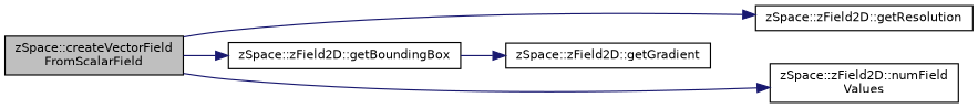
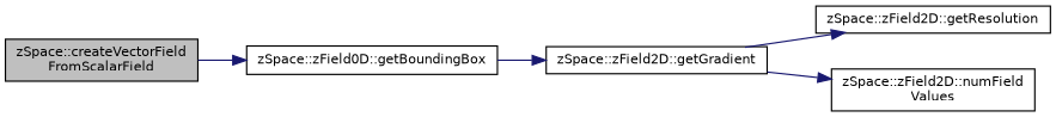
  digraph {
    rankdir=LR
    node [color=black fillcolor=white fontname=Helvetica fontsize=10 shape=record style=filled]
    edge [color=midnightblue fontname=Helvetica fontsize=10 labelfontname=Helvetica labelfontsize=10 style=solid]
    n1 [fillcolor=grey75 fontcolor=black height=0.2 label="zSpace::createVectorField\lFromScalarField" width=0.4]
    n2 [height=0.2 label="zSpace::zField2D::getResolution" width=0.4]
-   n3 [height=0.2 label="zSpace::zField2D::getBoundingBox" width=0.4]
+   n3 [height=0.2 label="zSpace::zField0D::getBoundingBox" width=0.4]
    n4 [height=0.2 label="zSpace::zField2D::numField\lValues" width=0.4]
    n5 [height=0.2 label="zSpace::zField2D::getGradient" width=0.4]
-   n1 -> n2
+   n5 -> n2
    n1 -> n3
-   n1 -> n4
+   n5 -> n4
    n3 -> n5
  }
